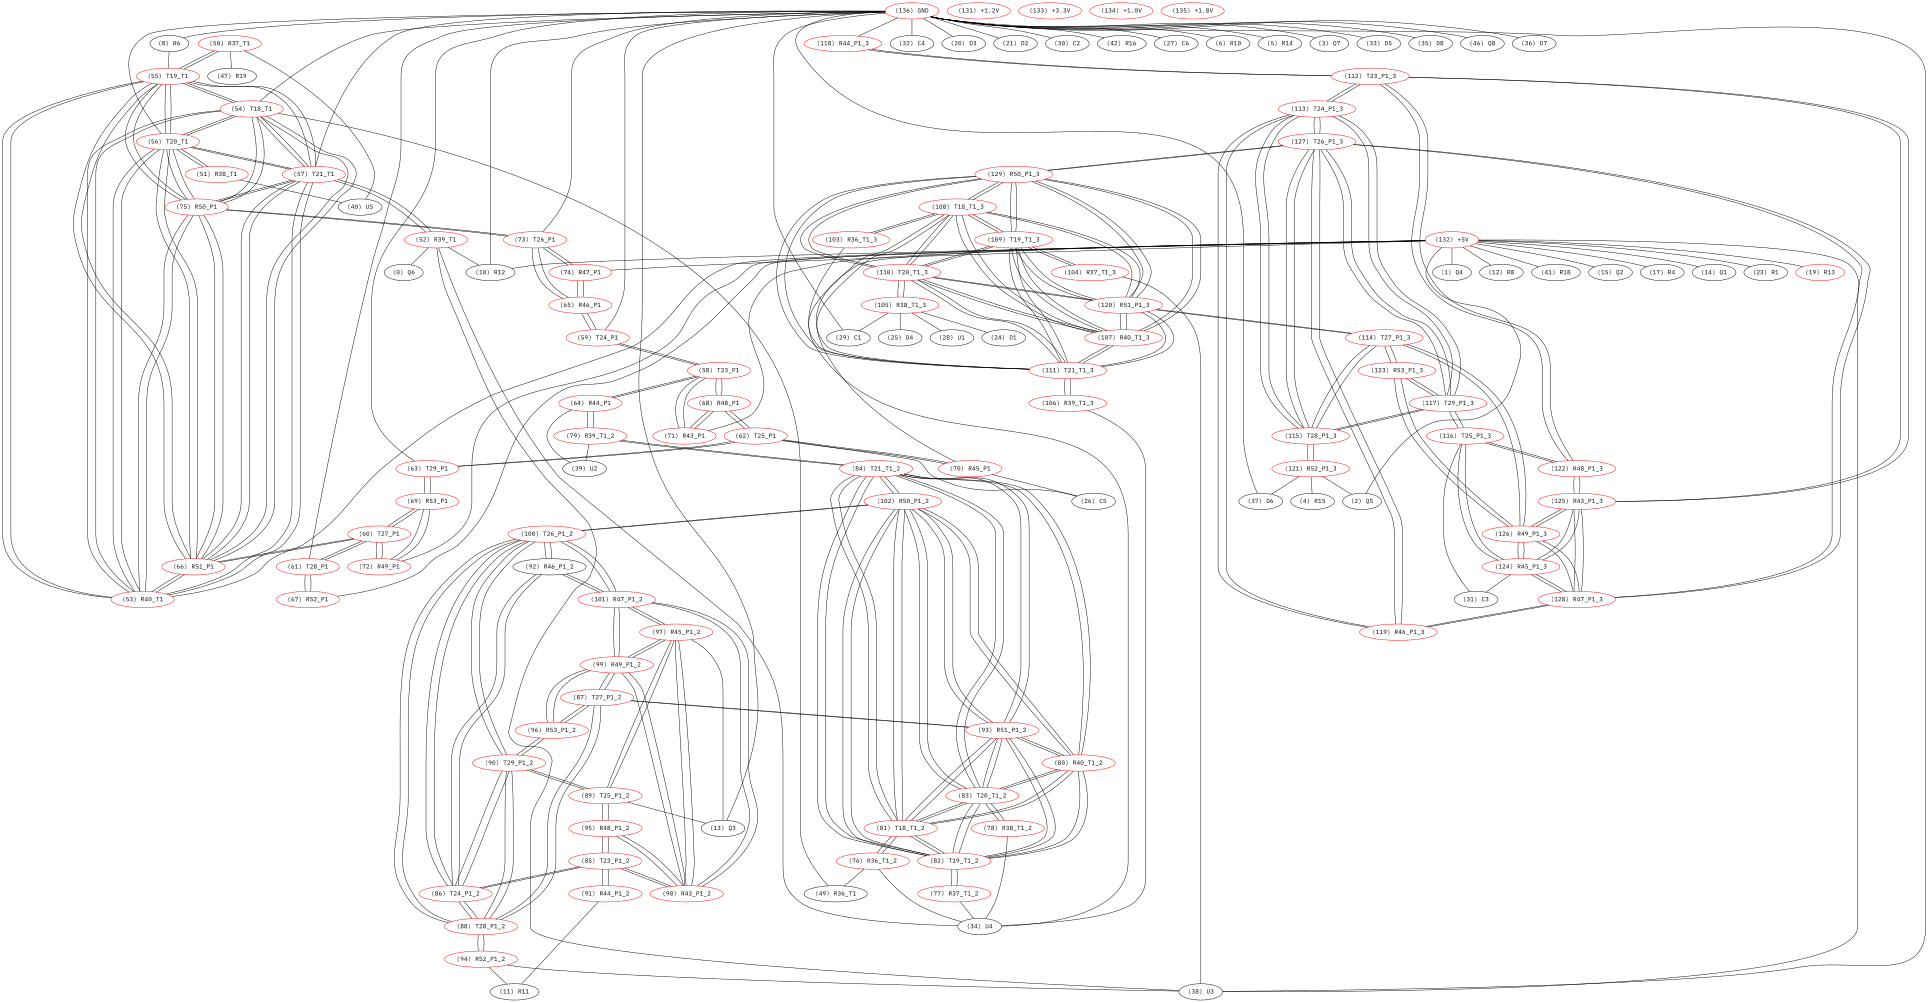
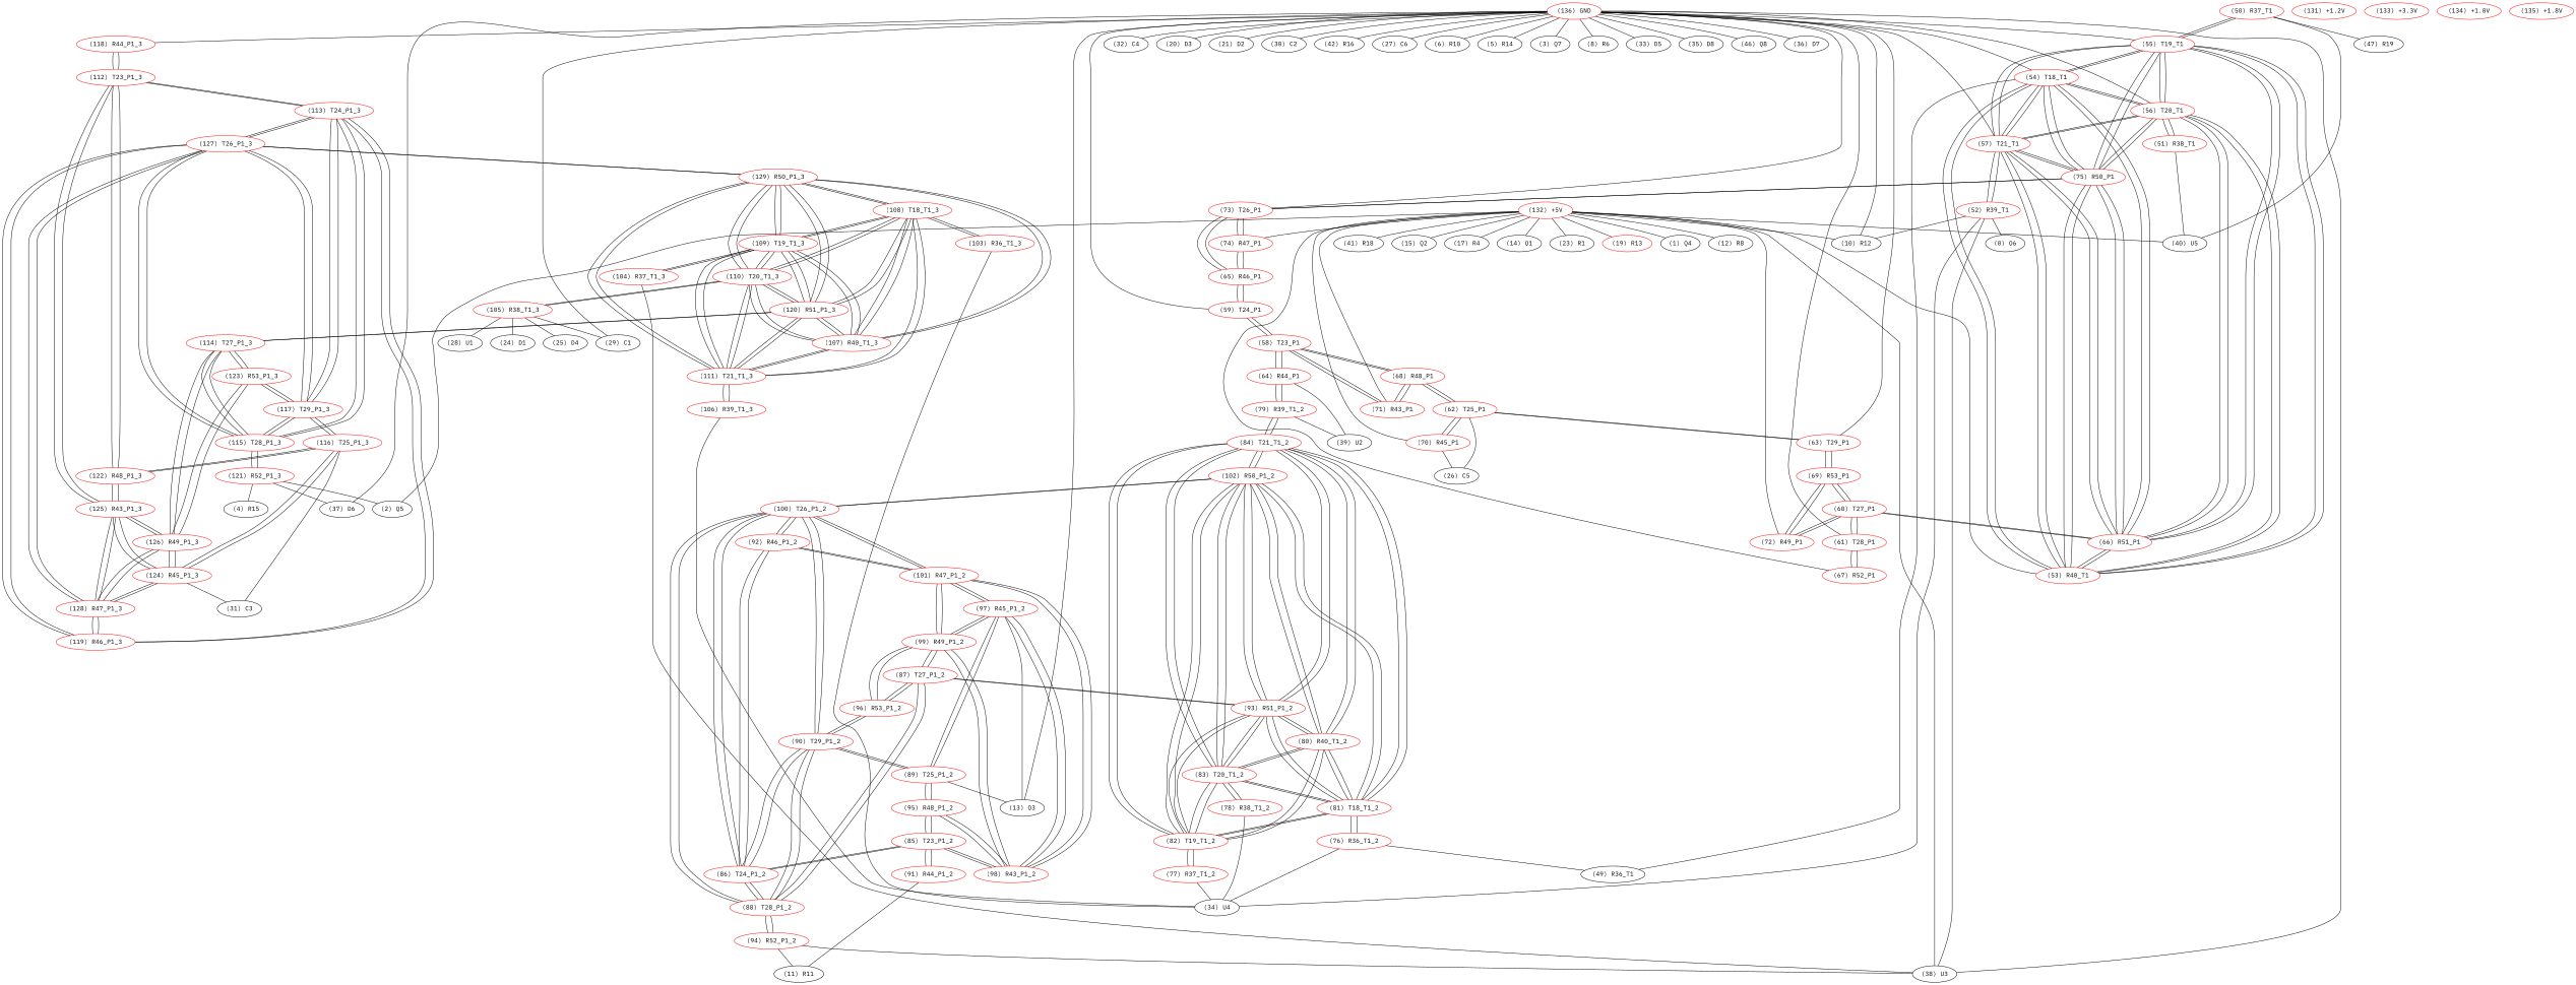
  graph {
    fontname="IBM Plex Mono"
    node [color=red fontname="IBM Plex Mono"]
    edge [fontname="IBM Plex Mono"]
    n1 [label="(50) R37_T1"]
    n2 [label="(40) U5" color=""]
    n3 [label="(47) R19" color=""]
    n4 [label="(55) T19_T1"]
    n5 [label="(56) T20_T1"]
    n6 [label="(57) T21_T1"]
    n7 [label="(53) R40_T1"]
    n8 [label="(66) R51_P1"]
    n9 [label="(75) R50_P1"]
    n10 [label="(54) T18_T1"]
    n11 [label="(51) R38_T1"]
    n12 [label="(52) R39_T1"]
    n13 [label="(60) T27_P1"]
    n14 [label="(73) T26_P1"]
    n15 [label="(49) R36_T1" color=""]
    n16 [label="(0) Q6" color=""]
    n17 [label="(10) R12" color=""]
    n18 [label="(34) U4" color=""]
    n19 [label="(38) U3" color=""]
    n20 [label="(61) T28_P1"]
    n21 [label="(69) R53_P1"]
    n22 [label="(72) R49_P1"]
    n23 [label="(65) R46_P1"]
    n24 [label="(74) R47_P1"]
    n25 [label="(58) T23_P1"]
    n26 [label="(68) R48_P1"]
    n27 [label="(71) R43_P1"]
    n28 [label="(59) T24_P1"]
    n29 [label="(64) R44_P1"]
    n30 [label="(62) T25_P1"]
    n31 [label="(39) U2" color=""]
    n32 [label="(79) R39_T1_2"]
    n33 [label="(63) T29_P1"]
    n34 [label="(70) R45_P1"]
    n35 [label="(26) C5" color=""]
    n36 [label="(84) T21_T1_2"]
    n37 [label="(67) R52_P1"]
    n38 [label="(81) T18_T1_2"]
    n39 [label="(82) T19_T1_2"]
    n40 [label="(83) T20_T1_2"]
    n41 [label="(80) R40_T1_2"]
    n42 [label="(93) R51_P1_2"]
    n43 [label="(102) R50_P1_2"]
    n44 [label="(76) R36_T1_2"]
    n45 [label="(77) R37_T1_2"]
    n46 [label="(78) R38_T1_2"]
    n47 [label="(87) T27_P1_2"]
    n48 [label="(100) T26_P1_2"]
    n49 [label="(99) R49_P1_2"]
    n50 [label="(88) T28_P1_2"]
    n51 [label="(96) R53_P1_2"]
    n52 [label="(86) T24_P1_2"]
    n53 [label="(101) R47_P1_2"]
    n54 [label="(90) T29_P1_2"]
-   n55 [color=black label="(92) R46_P1_2"]
+   n55 [label="(92) R46_P1_2"]
    n56 [label="(85) T23_P1_2"]
    n57 [label="(95) R48_P1_2"]
    n58 [label="(98) R43_P1_2"]
    n59 [label="(91) R44_P1_2"]
    n60 [label="(89) T25_P1_2"]
    n61 [label="(97) R45_P1_2"]
    n62 [label="(11) R11" color=""]
    n63 [label="(13) Q3" color=""]
    n64 [label="(94) R52_P1_2"]
    n65 [label="(103) R36_T1_3"]
    n66 [label="(108) T18_T1_3"]
    n67 [label="(109) T19_T1_3"]
    n68 [label="(110) T20_T1_3"]
    n69 [label="(111) T21_T1_3"]
    n70 [label="(107) R40_T1_3"]
    n71 [label="(120) R51_P1_3"]
    n72 [label="(129) R50_P1_3"]
    n73 [label="(104) R37_T1_3"]
    n74 [label="(105) R38_T1_3"]
    n75 [label="(106) R39_T1_3"]
    n76 [label="(114) T27_P1_3"]
    n77 [label="(127) T26_P1_3"]
    n78 [label="(24) D1" color=""]
    n79 [label="(25) D4" color=""]
    n80 [label="(28) U1" color=""]
    n81 [label="(29) C1" color=""]
    n82 [label="(126) R49_P1_3"]
    n83 [label="(115) T28_P1_3"]
    n84 [label="(123) R53_P1_3"]
    n85 [label="(113) T24_P1_3"]
    n86 [label="(128) R47_P1_3"]
    n87 [label="(117) T29_P1_3"]
    n88 [label="(119) R46_P1_3"]
    n89 [label="(112) T23_P1_3"]
    n90 [label="(122) R48_P1_3"]
    n91 [label="(125) R43_P1_3"]
    n92 [label="(118) R44_P1_3"]
    n93 [label="(116) T25_P1_3"]
    n94 [label="(124) R45_P1_3"]
    n95 [label="(31) C3" color=""]
    n96 [label="(121) R52_P1_3"]
    n97 [label="(4) R15" color=""]
    n98 [label="(2) Q5" color=""]
    n99 [label="(37) D6" color=""]
    n100 [label="(131) +1.2V"]
    n101 [label="(132) +5V"]
    n102 [label="(1) Q4" color=""]
    n103 [label="(12) R8" color=""]
    n104 [label="(41) R18" color=""]
    n105 [label="(15) Q2" color=""]
    n106 [label="(17) R4" color=""]
    n107 [label="(14) Q1" color=""]
    n108 [label="(23) R1" color=""]
    n109 [label="(19) R13"]
    n110 [label="(133) +3.3V"]
    n111 [label="(134) +1.0V"]
    n112 [label="(135) +1.8V"]
    n113 [label="(136) GND"]
    n114 [label="(32) C4" color=""]
    n115 [label="(20) D3" color=""]
    n116 [label="(21) D2" color=""]
    n117 [label="(30) C2" color=""]
    n118 [label="(42) R16" color=""]
    n119 [label="(27) C6" color=""]
    n120 [label="(6) R10" color=""]
    n121 [label="(5) R14" color=""]
    n122 [label="(3) Q7" color=""]
    n123 [label="(8) R6" color=""]
    n124 [label="(33) D5" color=""]
    n125 [label="(35) D8" color=""]
    n126 [label="(46) Q8" color=""]
    n127 [label="(36) D7" color=""]
    n1 -- n2
    n1 -- n3
    n1 -- n4
    n4 -- n1
    n4 -- n5
    n4 -- n6
    n4 -- n7
    n4 -- n8
    n4 -- n9
    n4 -- n10
    n5 -- n4
    n5 -- n6
    n5 -- n7
    n5 -- n8
    n5 -- n9
    n5 -- n10
    n5 -- n11
    n6 -- n4
    n6 -- n5
    n6 -- n7
    n6 -- n8
    n6 -- n9
    n6 -- n10
    n6 -- n12
    n7 -- n4
    n7 -- n5
    n7 -- n6
    n7 -- n8
    n7 -- n9
    n7 -- n10
    n8 -- n4
    n8 -- n5
    n8 -- n6
    n8 -- n7
    n8 -- n9
    n8 -- n10
    n8 -- n13
    n9 -- n4
    n9 -- n5
    n9 -- n6
    n9 -- n7
    n9 -- n8
    n9 -- n10
    n9 -- n14
    n10 -- n4
    n10 -- n5
    n10 -- n6
    n10 -- n7
    n10 -- n8
    n10 -- n9
    n10 -- n15
    n11 -- n2
    n11 -- n5
    n12 -- n6
    n12 -- n16
    n12 -- n17
    n12 -- n18
    n12 -- n19
    n13 -- n8
    n13 -- n20
    n13 -- n21
    n13 -- n22
    n14 -- n9
    n14 -- n23
    n14 -- n24
    n20 -- n13
    n20 -- n37
    n21 -- n13
    n21 -- n22
    n21 -- n33
    n22 -- n13
    n22 -- n21
    n23 -- n14
    n23 -- n24
    n23 -- n28
    n24 -- n14
    n24 -- n23
    n25 -- n26
    n25 -- n27
    n25 -- n28
    n25 -- n29
    n26 -- n25
    n26 -- n27
    n26 -- n30
    n27 -- n25
    n27 -- n26
    n28 -- n23
    n28 -- n25
    n29 -- n25
    n29 -- n31
    n29 -- n32
    n30 -- n26
    n30 -- n33
    n30 -- n34
    n30 -- n35
    n32 -- n29
    n32 -- n31
    n32 -- n36
    n33 -- n21
    n33 -- n30
    n34 -- n30
    n34 -- n35
    n36 -- n32
    n36 -- n38
    n36 -- n39
    n36 -- n40
    n36 -- n41
    n36 -- n42
    n36 -- n43
    n37 -- n20
    n38 -- n36
    n38 -- n39
    n38 -- n40
    n38 -- n41
    n38 -- n42
    n38 -- n43
    n38 -- n44
    n39 -- n36
    n39 -- n38
    n39 -- n40
    n39 -- n41
    n39 -- n42
    n39 -- n43
    n39 -- n45
    n40 -- n36
    n40 -- n38
    n40 -- n39
    n40 -- n41
    n40 -- n42
    n40 -- n43
    n40 -- n46
    n41 -- n36
    n41 -- n38
    n41 -- n39
    n41 -- n40
    n41 -- n42
    n41 -- n43
    n42 -- n36
    n42 -- n38
    n42 -- n39
    n42 -- n40
    n42 -- n41
    n42 -- n43
    n42 -- n47
    n43 -- n36
    n43 -- n38
    n43 -- n39
    n43 -- n40
    n43 -- n41
    n43 -- n42
    n43 -- n48
    n44 -- n15
    n44 -- n18
    n44 -- n38
    n45 -- n18
    n45 -- n39
    n46 -- n18
    n46 -- n40
    n47 -- n42
    n47 -- n49
    n47 -- n50
    n47 -- n51
    n48 -- n43
    n48 -- n50
    n48 -- n52
    n48 -- n53
    n48 -- n54
    n48 -- n55
    n49 -- n47
    n49 -- n51
    n49 -- n53
    n49 -- n58
    n49 -- n61
    n50 -- n47
    n50 -- n48
    n50 -- n52
    n50 -- n54
    n50 -- n64
    n51 -- n47
    n51 -- n49
    n51 -- n54
    n52 -- n48
    n52 -- n50
    n52 -- n54
    n52 -- n55
    n52 -- n56
    n53 -- n48
    n53 -- n49
    n53 -- n55
    n53 -- n58
    n53 -- n61
    n54 -- n48
    n54 -- n50
    n54 -- n51
    n54 -- n52
    n54 -- n60
    n55 -- n48
    n55 -- n52
    n55 -- n53
    n56 -- n52
    n56 -- n57
    n56 -- n58
    n56 -- n59
    n57 -- n56
    n57 -- n58
    n57 -- n60
    n58 -- n49
    n58 -- n53
    n58 -- n56
    n58 -- n57
    n58 -- n61
    n59 -- n56
    n59 -- n62
    n60 -- n54
    n60 -- n57
    n60 -- n61
    n60 -- n63
    n61 -- n49
    n61 -- n53
    n61 -- n58
    n61 -- n60
    n61 -- n63
    n64 -- n19
    n64 -- n50
    n64 -- n62
    n65 -- n18
    n65 -- n66
    n66 -- n65
    n66 -- n67
    n66 -- n68
    n66 -- n69
    n66 -- n70
    n66 -- n71
    n66 -- n72
    n67 -- n66
    n67 -- n68
    n67 -- n69
    n67 -- n70
    n67 -- n71
    n67 -- n72
    n67 -- n73
    n68 -- n66
    n68 -- n67
    n68 -- n69
    n68 -- n70
    n68 -- n71
    n68 -- n72
    n68 -- n74
    n69 -- n66
    n69 -- n67
    n69 -- n68
    n69 -- n70
    n69 -- n71
    n69 -- n72
    n69 -- n75
    n70 -- n66
    n70 -- n67
    n70 -- n68
    n70 -- n69
    n70 -- n71
    n70 -- n72
    n71 -- n66
    n71 -- n67
    n71 -- n68
    n71 -- n69
    n71 -- n70
    n71 -- n72
    n71 -- n76
    n72 -- n66
    n72 -- n67
    n72 -- n68
    n72 -- n69
    n72 -- n70
    n72 -- n71
    n72 -- n77
    n73 -- n19
    n73 -- n67
    n74 -- n68
    n74 -- n78
    n74 -- n79
    n74 -- n80
    n74 -- n81
    n75 -- n18
    n75 -- n69
    n76 -- n71
    n76 -- n82
    n76 -- n83
    n76 -- n84
    n77 -- n72
    n77 -- n83
    n77 -- n85
    n77 -- n86
    n77 -- n87
    n77 -- n88
    n82 -- n76
    n82 -- n84
    n82 -- n86
    n82 -- n91
    n82 -- n94
    n83 -- n76
    n83 -- n77
    n83 -- n85
    n83 -- n87
    n83 -- n96
    n84 -- n76
    n84 -- n82
    n84 -- n87
    n85 -- n77
    n85 -- n83
    n85 -- n87
    n85 -- n88
    n85 -- n89
    n86 -- n77
    n86 -- n82
    n86 -- n88
    n86 -- n91
    n86 -- n94
    n87 -- n77
    n87 -- n83
    n87 -- n84
    n87 -- n85
    n87 -- n93
    n88 -- n77
    n88 -- n85
    n88 -- n86
    n89 -- n85
    n89 -- n90
    n89 -- n91
    n89 -- n92
    n90 -- n89
    n90 -- n91
    n90 -- n93
    n91 -- n82
    n91 -- n86
    n91 -- n89
    n91 -- n90
    n91 -- n94
    n92 -- n89
    n93 -- n87
    n93 -- n90
    n93 -- n94
    n93 -- n95
    n94 -- n82
    n94 -- n86
    n94 -- n91
    n94 -- n93
    n94 -- n95
    n96 -- n83
    n96 -- n97
    n96 -- n98
    n96 -- n99
+   n101 -- n2
    n101 -- n7
    n101 -- n17
    n101 -- n19
    n101 -- n22
    n101 -- n24
    n101 -- n27
    n101 -- n34
    n101 -- n37
    n101 -- n98
    n101 -- n102
    n101 -- n103
    n101 -- n104
    n101 -- n105
    n101 -- n106
    n101 -- n107
    n101 -- n108
    n101 -- n109
-   n123 -- n4
+   n113 -- n4
    n113 -- n5
    n113 -- n6
    n113 -- n10
    n113 -- n14
    n113 -- n17
    n113 -- n19
    n113 -- n20
    n113 -- n28
    n113 -- n33
    n113 -- n63
    n113 -- n81
    n113 -- n92
    n113 -- n99
    n113 -- n114
    n113 -- n115
    n113 -- n116
    n113 -- n117
    n113 -- n118
    n113 -- n119
    n113 -- n120
    n113 -- n121
    n113 -- n122
    n113 -- n123
    n113 -- n124
    n113 -- n125
    n113 -- n126
    n113 -- n127
  }
